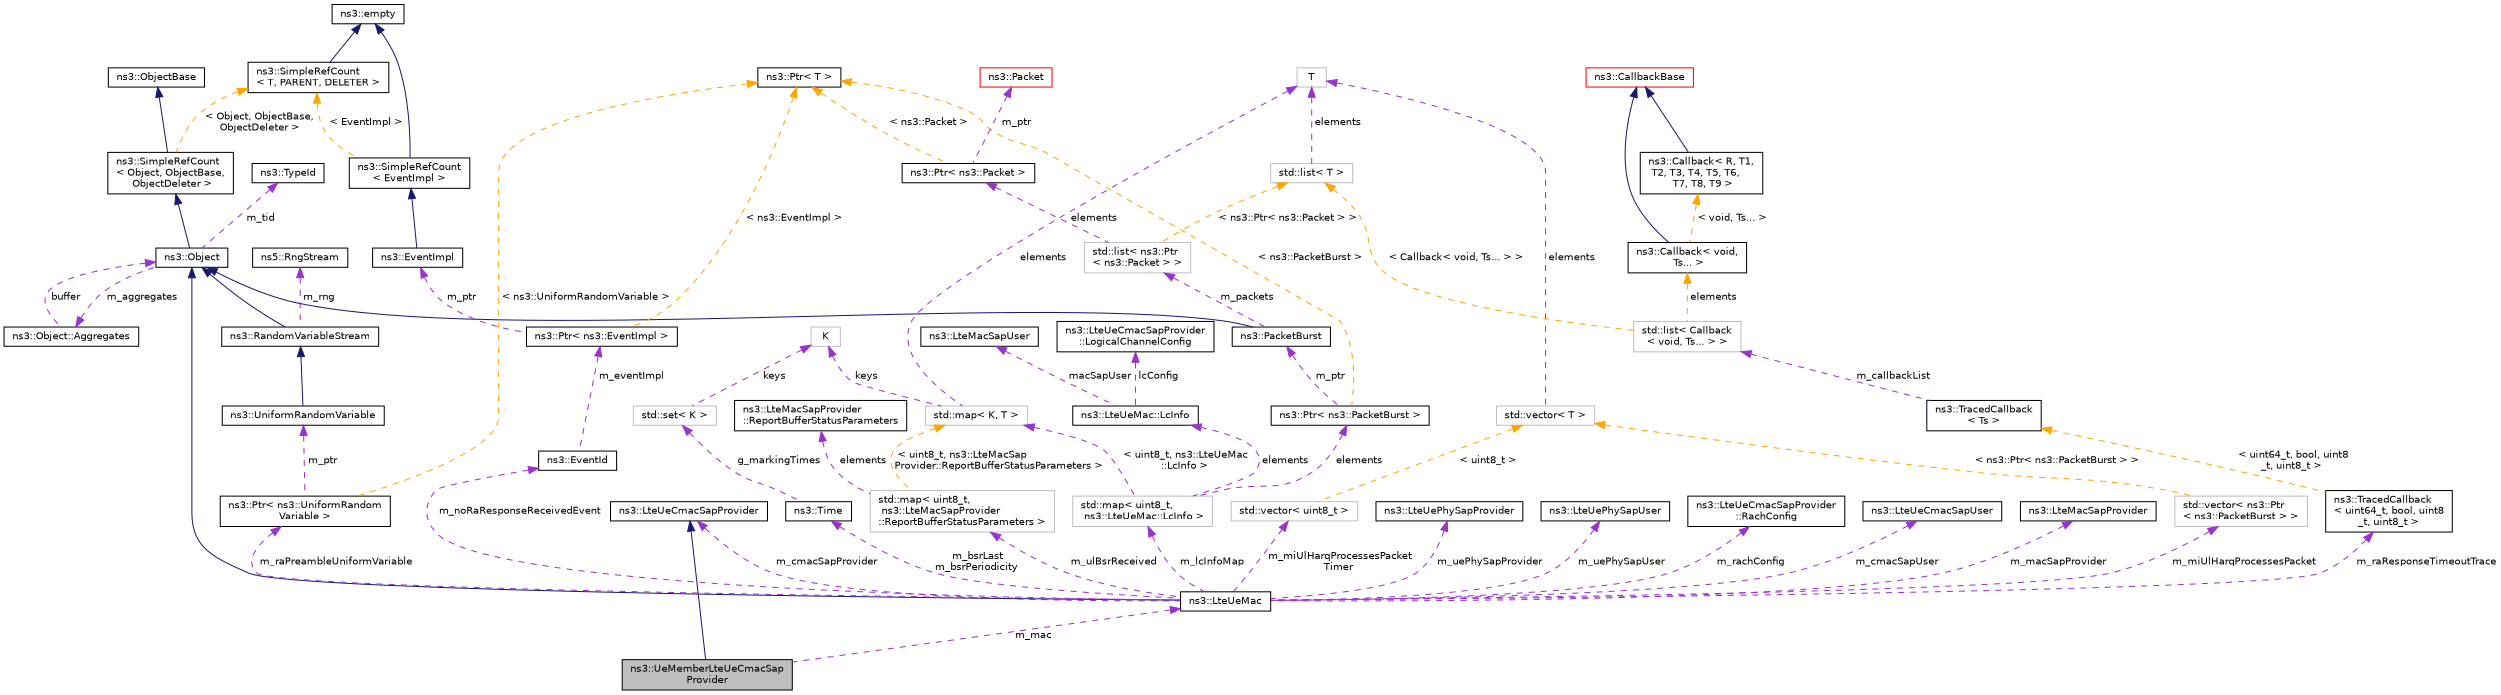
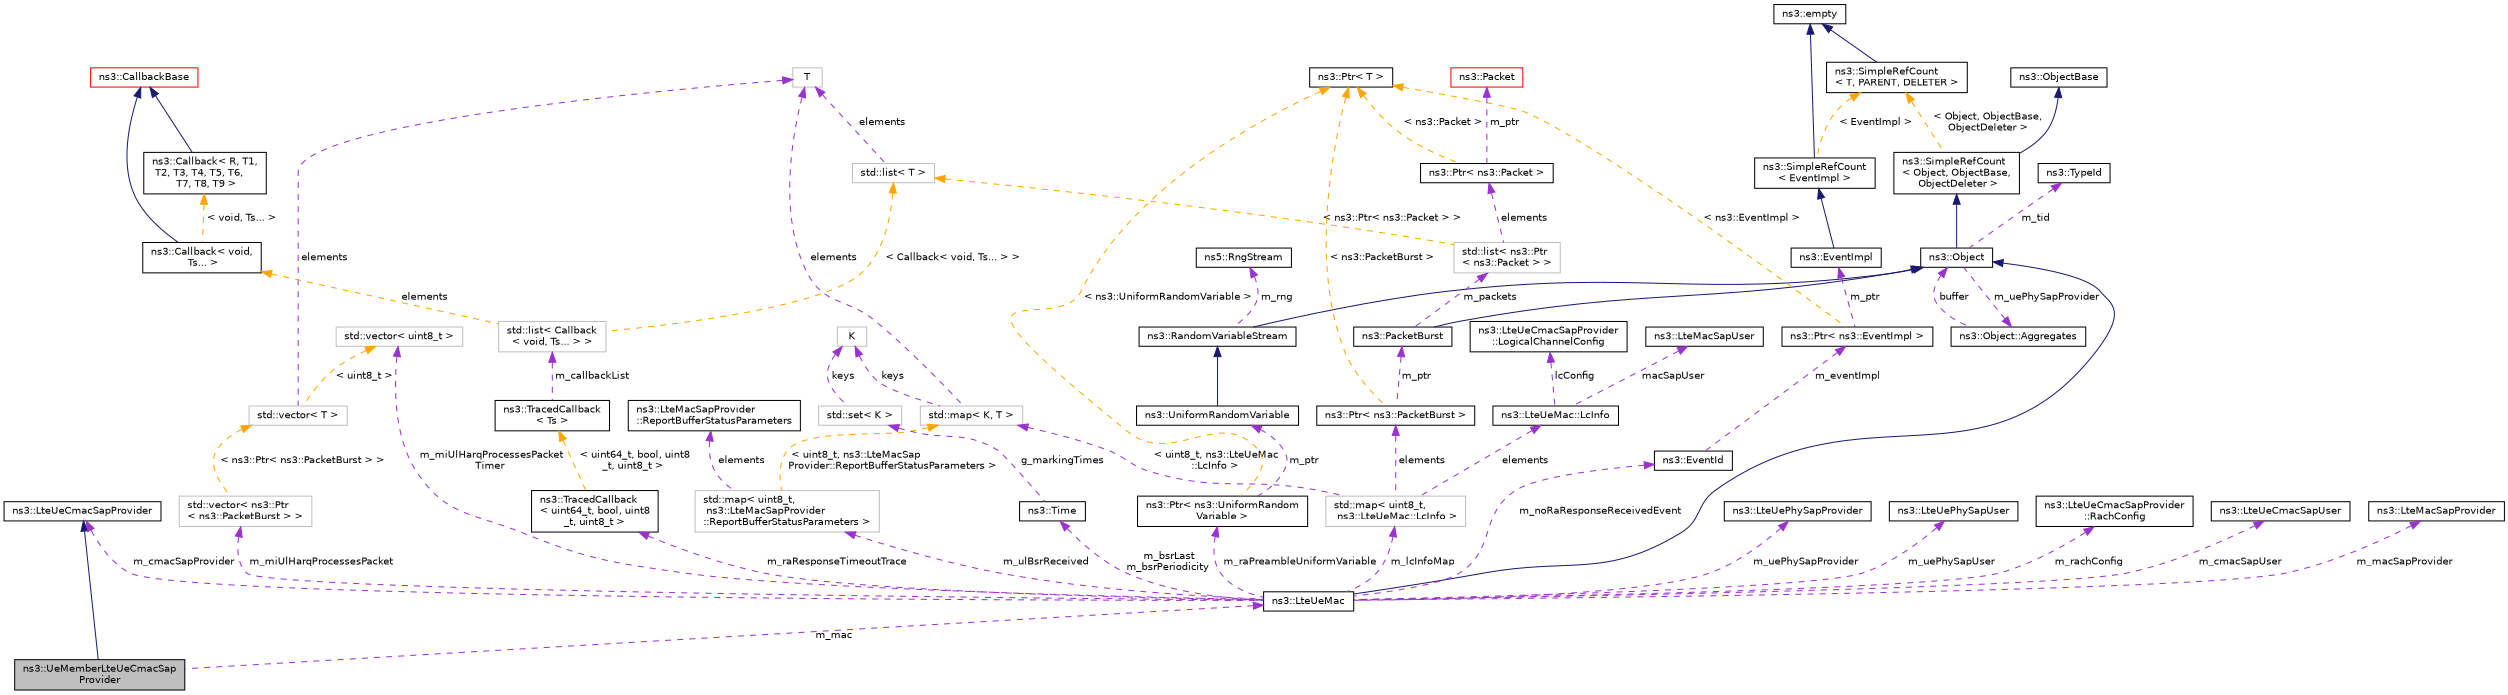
  digraph {
    rankdir=TB
    node [color=black fillcolor=white fontname=Helvetica fontsize=10 shape=record style=filled]
    edge [color=darkorchid3 dir=back fontname=Helvetica fontsize=10 labelfontname=Helvetica labelfontsize=10 style=dashed]
    n1 [fillcolor=grey75 fontcolor=black height=0.2 label="ns3::UeMemberLteUeCmacSap\lProvider" width=0.4]
    n2 [height=0.2 label="ns3::LteUeCmacSapProvider" width=0.4]
    n3 [height=0.2 label="ns3::LteUeMac" width=0.4]
    n4 [height=0.2 label="ns3::Object" width=0.4]
    n5 [height=0.2 label="ns3::Object::Aggregates" width=0.4]
    n6 [height=0.2 label="ns3::PacketBurst" width=0.4]
    n7 [height=0.2 label="ns3::RandomVariableStream" width=0.4]
    n8 [height=0.2 label="ns3::Ptr\< ns3::PacketBurst \>" width=0.4]
    n9 [height=0.2 label="ns3::UniformRandomVariable" width=0.4]
    n10 [height=0.2 label="ns3::SimpleRefCount\l\< Object, ObjectBase,\l ObjectDeleter \>" width=0.4]
    n11 [height=0.2 label="ns3::ObjectBase" width=0.4]
    n12 [height=0.2 label="ns3::SimpleRefCount\l\< T, PARENT, DELETER \>" width=0.4]
    n13 [height=0.2 label="ns3::SimpleRefCount\l\< EventImpl \>" width=0.4]
    n14 [height=0.2 label="ns3::EventImpl" width=0.4]
    n15 [height=0.2 label="ns3::empty" width=0.4]
    n16 [height=0.2 label="ns3::TypeId" width=0.4]
    n17 [color=grey75 height=0.2 label="std::vector\< uint8_t \>" width=0.4]
    n18 [color=grey75 height=0.2 label="std::vector\< T \>" width=0.4]
    n19 [color=grey75 height=0.2 label="std::vector\< ns3::Ptr\l\< ns3::PacketBurst \> \>" width=0.4]
    n20 [color=grey75 height=0.2 label=T width=0.4]
    n21 [color=grey75 height=0.2 label="std::map\< K, T \>" width=0.4]
    n22 [color=grey75 height=0.2 label="std::list\< T \>" width=0.4]
    n23 [color=grey75 height=0.2 label="std::map\< uint8_t,\l ns3::LteUeMac::LcInfo \>" width=0.4]
    n24 [color=grey75 height=0.2 label="std::map\< uint8_t,\l ns3::LteMacSapProvider\l::ReportBufferStatusParameters \>" width=0.4]
    n25 [color=grey75 height=0.2 label="std::list\< ns3::Ptr\l\< ns3::Packet \> \>" width=0.4]
    n26 [color=grey75 height=0.2 label="std::list\< Callback\l\< void, Ts... \> \>" width=0.4]
    n27 [height=0.2 label="ns3::LteUeMac::LcInfo" width=0.4]
    n28 [height=0.2 label="ns3::LteUeCmacSapProvider\l::LogicalChannelConfig" width=0.4]
    n29 [height=0.2 label="ns3::LteMacSapUser" width=0.4]
    n30 [color=grey75 height=0.2 label=K width=0.4]
    n31 [color=grey75 height=0.2 label="std::set\< K \>" width=0.4]
    n32 [height=0.2 label="ns3::Time" width=0.4]
    n33 [height=0.2 label="ns3::EventId" width=0.4]
    n34 [height=0.2 label="ns3::Ptr\< ns3::EventImpl \>" width=0.4]
    n35 [height=0.2 label="ns3::Ptr\< T \>" width=0.4]
    n36 [height=0.2 label="ns3::Ptr\< ns3::Packet \>" width=0.4]
    n37 [height=0.2 label="ns3::Ptr\< ns3::UniformRandom\lVariable \>" width=0.4]
    n38 [height=0.2 label="ns3::LteUePhySapProvider" width=0.4]
    n39 [height=0.2 label="ns3::LteMacSapProvider\l::ReportBufferStatusParameters" width=0.4]
    n40 [height=0.2 label="ns3::LteUePhySapUser" width=0.4]
    n41 [height=0.2 label="ns3::LteUeCmacSapProvider\l::RachConfig" width=0.4]
    n42 [color=red height=0.2 label="ns3::Packet" width=0.4]
    n43 [height=0.2 label="ns3::TracedCallback\l\< Ts \>" width=0.4]
    n44 [height=0.2 label="ns5::RngStream" width=0.4]
    n45 [height=0.2 label="ns3::LteUeCmacSapUser" width=0.4]
    n46 [height=0.2 label="ns3::LteMacSapProvider" width=0.4]
    n47 [height=0.2 label="ns3::TracedCallback\l\< uint64_t, bool, uint8\l_t, uint8_t \>" width=0.4]
    n48 [height=0.2 label="ns3::Callback\< void,\l Ts... \>" width=0.4]
    n49 [color=red height=0.2 label="ns3::CallbackBase" width=0.4]
    n50 [height=0.2 label="ns3::Callback\< R, T1,\l T2, T3, T4, T5, T6,\l T7, T8, T9 \>" width=0.4]
    n2 -> n1 [color=midnightblue style=solid]
    n2 -> n3 [label=" m_cmacSapProvider"]
    n3 -> n1 [label=" m_mac"]
    n4 -> n3 [color=midnightblue style=solid]
    n4 -> n5 [label=" buffer"]
    n4 -> n6 [color=midnightblue style=solid]
    n4 -> n7 [color=midnightblue style=solid]
-   n5 -> n4 [label=" m_aggregates"]
+   n5 -> n4 [label=" m_uePhySapProvider"]
    n6 -> n8 [label=" m_ptr"]
    n7 -> n9 [color=midnightblue style=solid]
    n8 -> n23 [label=" elements"]
    n9 -> n37 [label=" m_ptr"]
    n10 -> n4 [color=midnightblue style=solid]
    n11 -> n10 [color=midnightblue style=solid]
    n12 -> n10 [color=orange label=" \< Object, ObjectBase,\l ObjectDeleter \>"]
    n12 -> n13 [color=orange label=" \< EventImpl \>"]
    n13 -> n14 [color=midnightblue style=solid]
    n14 -> n34 [label=" m_ptr"]
    n15 -> n12 [color=midnightblue style=solid]
    n15 -> n13 [color=midnightblue style=solid]
    n16 -> n4 [label=" m_tid"]
    n17 -> n3 [label=" m_miUlHarqProcessesPacket\lTimer"]
-   n18 -> n17 [color=orange label=" \< uint8_t \>"]
+   n17 -> n18 [color=orange label=" \< uint8_t \>"]
    n18 -> n19 [color=orange label=" \< ns3::Ptr\< ns3::PacketBurst \> \>"]
    n19 -> n3 [label=" m_miUlHarqProcessesPacket"]
    n20 -> n18 [label=" elements"]
    n20 -> n21 [label=" elements"]
    n20 -> n22 [label=" elements"]
    n21 -> n23 [label=" \< uint8_t, ns3::LteUeMac\l::LcInfo \>"]
    n21 -> n24 [color=orange label=" \< uint8_t, ns3::LteMacSap\lProvider::ReportBufferStatusParameters \>"]
    n22 -> n25 [color=orange label=" \< ns3::Ptr\< ns3::Packet \> \>"]
    n22 -> n26 [color=orange label=" \< Callback\< void, Ts... \> \>"]
    n23 -> n3 [label=" m_lcInfoMap"]
    n24 -> n3 [label=" m_ulBsrReceived"]
    n25 -> n6 [label=" m_packets"]
    n26 -> n43 [label=" m_callbackList"]
    n27 -> n23 [label=" elements"]
    n28 -> n27 [label=" lcConfig"]
    n29 -> n27 [label=" macSapUser"]
    n30 -> n21 [label=" keys"]
    n30 -> n31 [label=" keys"]
    n31 -> n32 [label=" g_markingTimes"]
    n32 -> n3 [label=" m_bsrLast\nm_bsrPeriodicity"]
    n33 -> n3 [label=" m_noRaResponseReceivedEvent"]
    n34 -> n33 [label=" m_eventImpl"]
    n35 -> n8 [color=orange label=" \< ns3::PacketBurst \>"]
    n35 -> n34 [color=orange label=" \< ns3::EventImpl \>"]
    n35 -> n36 [color=orange label=" \< ns3::Packet \>"]
    n35 -> n37 [color=orange label=" \< ns3::UniformRandomVariable \>"]
    n36 -> n25 [label=" elements"]
    n37 -> n3 [label=" m_raPreambleUniformVariable"]
    n38 -> n3 [label=" m_uePhySapProvider"]
    n39 -> n24 [label=" elements"]
    n40 -> n3 [label=" m_uePhySapUser"]
    n41 -> n3 [label=" m_rachConfig"]
    n42 -> n36 [label=" m_ptr"]
    n43 -> n47 [color=orange label=" \< uint64_t, bool, uint8\l_t, uint8_t \>"]
    n44 -> n7 [label=" m_rng"]
    n45 -> n3 [label=" m_cmacSapUser"]
    n46 -> n3 [label=" m_macSapProvider"]
    n47 -> n3 [label=" m_raResponseTimeoutTrace"]
    n48 -> n26 [color=orange label=" elements"]
    n49 -> n48 [color=midnightblue style=solid]
    n49 -> n50 [color=midnightblue style=solid]
    n50 -> n48 [color=orange label=" \< void, Ts... \>"]
  }
